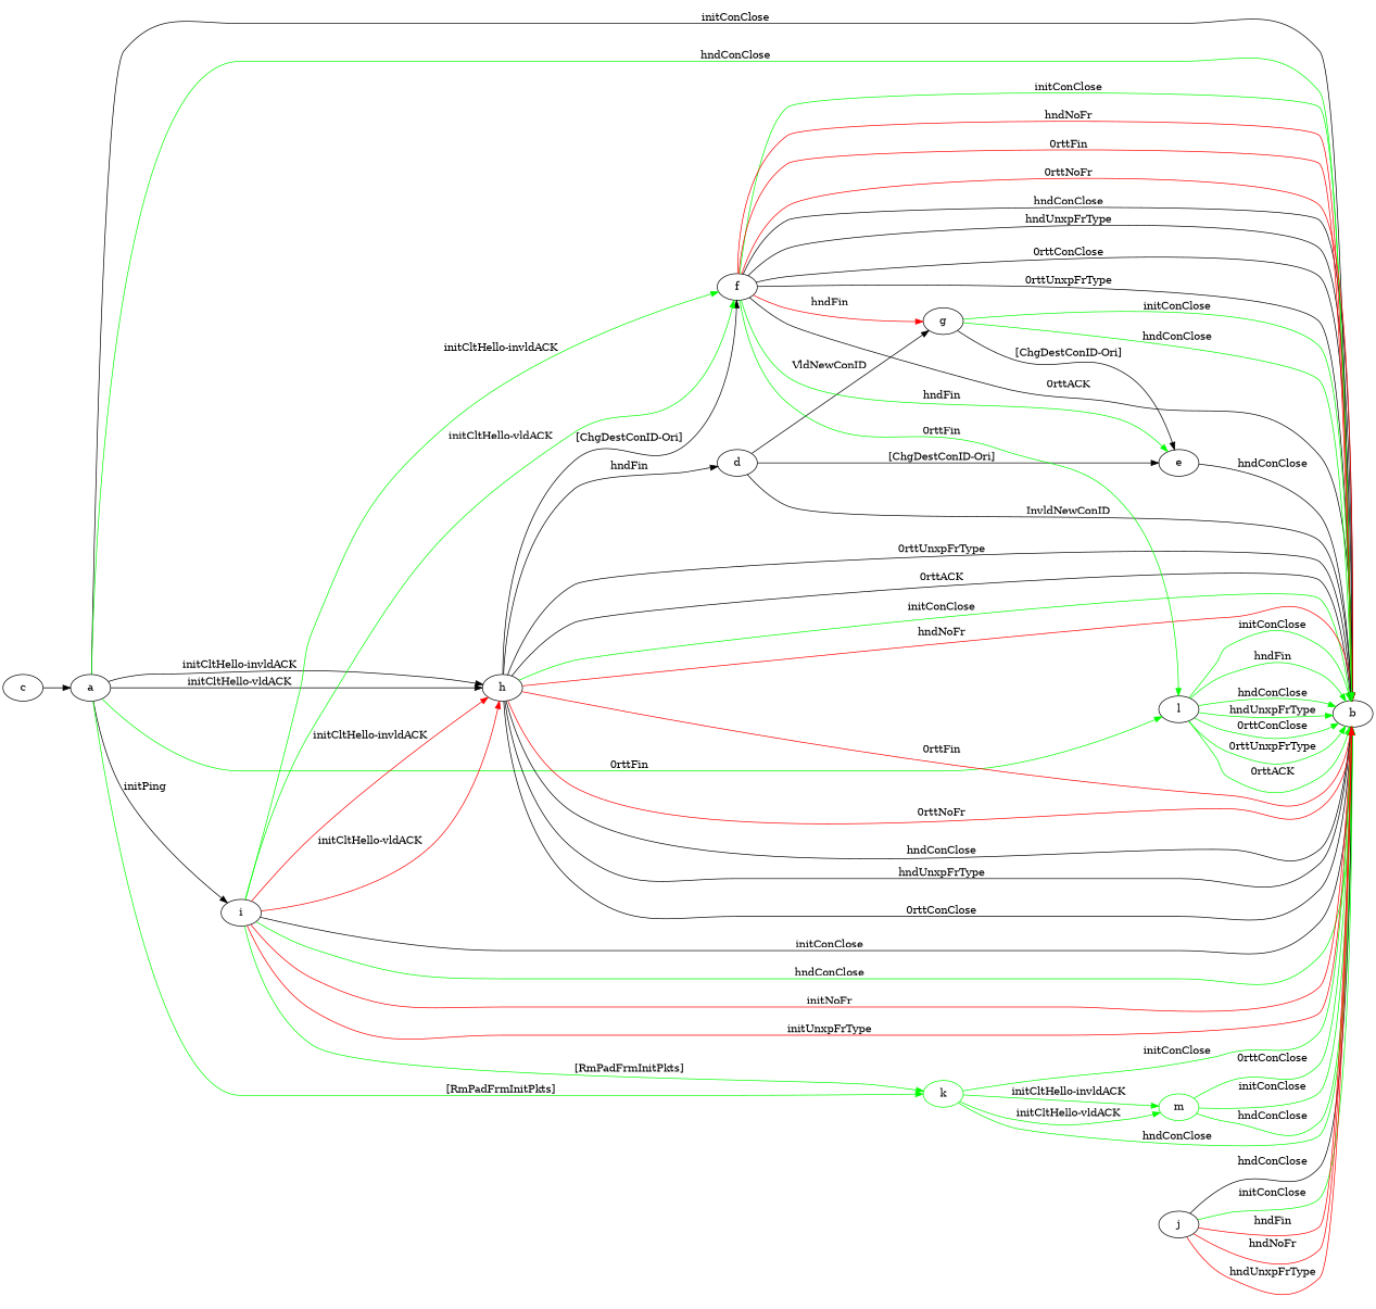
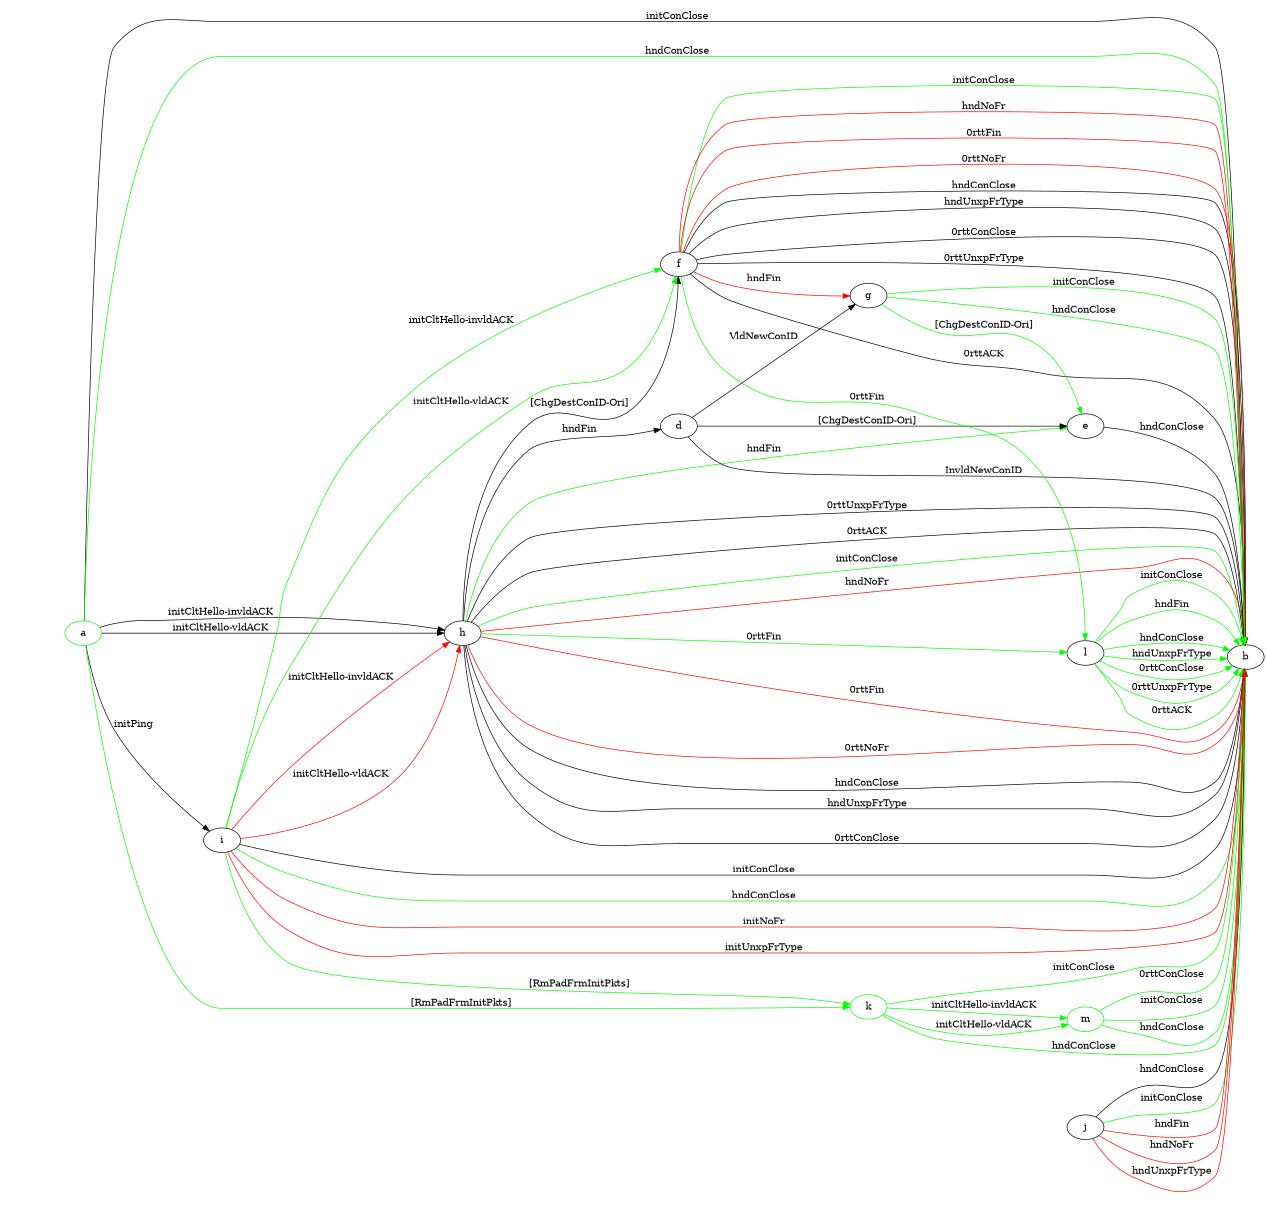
  digraph {
    rankdir=LR
    edge [color=green]
-   a
+   a [color=green]
    b
    h
    i
    k [color=green]
    d
    f
    l [color=black]
    m [color=green]
    e
    g
-   c
    j
    a -> b [label="initConClose " color=""]
    a -> b [label="hndConClose "]
    a -> h [label="initCltHello-vldACK " color=""]
    a -> h [label="initCltHello-invldACK " color=""]
    a -> i [label="initPing " color=""]
    a -> k [label="[RmPadFrmInitPkts] "]
    h -> b [label="hndConClose " color=""]
    h -> b [label="hndUnxpFrType " color=""]
    h -> b [label="0rttConClose " color=""]
    h -> b [label="0rttUnxpFrType " color=""]
    h -> b [label="0rttACK " color=""]
    h -> b [label="initConClose "]
    h -> b [color=red label="hndNoFr "]
    h -> b [color=red label="0rttFin "]
    h -> b [color=red label="0rttNoFr "]
    h -> d [label="hndFin " color=""]
    h -> f [label="[ChgDestConID-Ori] " color=""]
-   a -> l [label="0rttFin "]
+   h -> l [label="0rttFin "]
    i -> b [label="initConClose " color=""]
    i -> b [label="hndConClose "]
    i -> b [color=red label="initNoFr "]
    i -> b [color=red label="initUnxpFrType "]
    i -> h [color=red label="initCltHello-vldACK "]
    i -> h [color=red label="initCltHello-invldACK "]
    i -> k [label="[RmPadFrmInitPkts] "]
    i -> f [label="initCltHello-vldACK "]
    i -> f [label="initCltHello-invldACK "]
    k -> b [label="initConClose "]
    k -> b [label="hndConClose "]
    k -> m [label="initCltHello-vldACK "]
    k -> m [label="initCltHello-invldACK "]
    d -> b [label="InvldNewConID " color=""]
    d -> e [label="[ChgDestConID-Ori] " color=""]
    d -> g [label="VldNewConID " color=""]
    f -> b [label="hndConClose " color=""]
    f -> b [label="hndUnxpFrType " color=""]
    f -> b [label="0rttConClose " color=""]
    f -> b [label="0rttUnxpFrType " color=""]
    f -> b [label="0rttACK " color=""]
    f -> b [label="initConClose "]
    f -> b [color=red label="hndNoFr "]
    f -> b [color=red label="0rttFin "]
    f -> b [color=red label="0rttNoFr "]
    f -> l [label="0rttFin "]
-   f -> e [label="hndFin "]
+   h -> e [label="hndFin "]
    f -> g [color=red label="hndFin "]
    l -> b [label="initConClose "]
    l -> b [label="hndFin "]
    l -> b [label="hndConClose "]
    l -> b [label="hndUnxpFrType "]
    l -> b [label="0rttConClose "]
    l -> b [label="0rttUnxpFrType "]
    l -> b [label="0rttACK "]
    m -> b [label="initConClose "]
    m -> b [label="hndConClose "]
    m -> b [label="0rttConClose "]
    e -> b [label="hndConClose " color=""]
    g -> b [label="initConClose "]
    g -> b [label="hndConClose "]
-   g -> e [label="[ChgDestConID-Ori] " color=""]
-   c -> a [color=""]
+   g -> e [label="[ChgDestConID-Ori] "]
    j -> b [label="hndConClose " color=""]
    j -> b [label="initConClose "]
    j -> b [color=red label="hndFin "]
    j -> b [color=red label="hndNoFr "]
    j -> b [color=red label="hndUnxpFrType "]
  }
